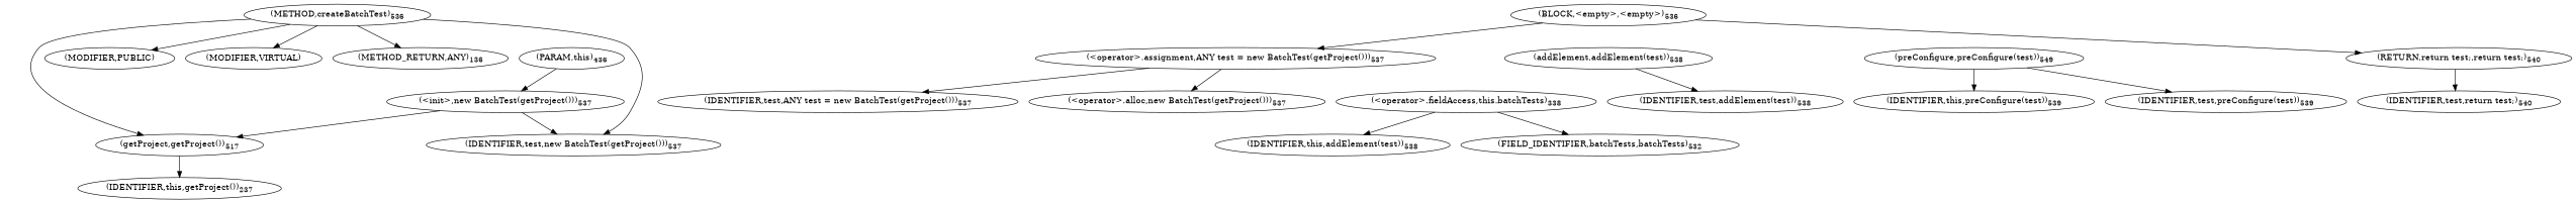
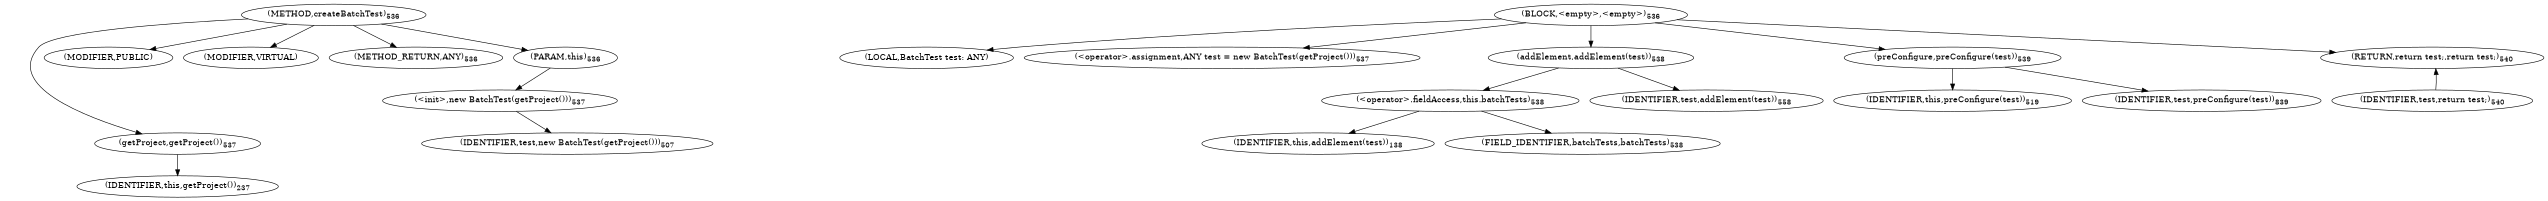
  digraph {
    n1 [label=<(METHOD,createBatchTest)<SUB>536</SUB>>]
-   n2 [label=<(PARAM,this)<SUB>436</SUB>>]
+   n2 [label=<(PARAM,this)<SUB>536</SUB>>]
    n3 [label=<(MODIFIER,PUBLIC)>]
    n4 [label=<(MODIFIER,VIRTUAL)>]
-   n5 [label=<(METHOD_RETURN,ANY)<SUB>136</SUB>>]
-   n6 [label=<(getProject,getProject())<SUB>517</SUB>>]
+   n5 [label=<(METHOD_RETURN,ANY)<SUB>536</SUB>>]
+   n6 [label=<(getProject,getProject())<SUB>537</SUB>>]
    n7 [label=<(&lt;init&gt;,new BatchTest(getProject()))<SUB>537</SUB>>]
    n8 [label=<(BLOCK,&lt;empty&gt;,&lt;empty&gt;)<SUB>536</SUB>>]
+   n9 [label=<(LOCAL,BatchTest test: ANY)>]
    n10 [label=<(&lt;operator&gt;.assignment,ANY test = new BatchTest(getProject()))<SUB>537</SUB>>]
    n11 [label=<(addElement,addElement(test))<SUB>538</SUB>>]
-   n12 [label=<(preConfigure,preConfigure(test))<SUB>549</SUB>>]
+   n12 [label=<(preConfigure,preConfigure(test))<SUB>539</SUB>>]
    n13 [label=<(RETURN,return test;,return test;)<SUB>540</SUB>>]
-   n14 [label=<(IDENTIFIER,test,ANY test = new BatchTest(getProject()))<SUB>537</SUB>>]
-   n15 [label=<(&lt;operator&gt;.alloc,new BatchTest(getProject()))<SUB>537</SUB>>]
-   n16 [label=<(IDENTIFIER,test,new BatchTest(getProject()))<SUB>537</SUB>>]
-   n17 [label=<(&lt;operator&gt;.fieldAccess,this.batchTests)<SUB>338</SUB>>]
-   n18 [label=<(IDENTIFIER,test,addElement(test))<SUB>538</SUB>>]
-   n19 [label=<(IDENTIFIER,this,preConfigure(test))<SUB>539</SUB>>]
-   n20 [label=<(IDENTIFIER,test,preConfigure(test))<SUB>539</SUB>>]
+   n16 [label=<(IDENTIFIER,test,new BatchTest(getProject()))<SUB>507</SUB>>]
+   n17 [label=<(&lt;operator&gt;.fieldAccess,this.batchTests)<SUB>538</SUB>>]
+   n18 [label=<(IDENTIFIER,test,addElement(test))<SUB>558</SUB>>]
+   n19 [label=<(IDENTIFIER,this,preConfigure(test))<SUB>519</SUB>>]
+   n20 [label=<(IDENTIFIER,test,preConfigure(test))<SUB>839</SUB>>]
    n21 [label=<(IDENTIFIER,test,return test;)<SUB>540</SUB>>]
    n22 [label=<(IDENTIFIER,this,getProject())<SUB>237</SUB>>]
-   n23 [label=<(IDENTIFIER,this,addElement(test))<SUB>538</SUB>>]
-   n24 [label=<(FIELD_IDENTIFIER,batchTests,batchTests)<SUB>532</SUB>>]
-   n1 -> n16
+   n23 [label=<(IDENTIFIER,this,addElement(test))<SUB>138</SUB>>]
+   n24 [label=<(FIELD_IDENTIFIER,batchTests,batchTests)<SUB>538</SUB>>]
+   n1 -> n2
    n1 -> n3
    n1 -> n4
    n1 -> n5
    n1 -> n6
    n2 -> n7
    n6 -> n22
-   n7 -> n6
    n7 -> n16
+   n8 -> n9
    n8 -> n10
+   n8 -> n11
+   n8 -> n12
    n8 -> n13
-   n10 -> n14
-   n10 -> n15
+   n11 -> n17
    n11 -> n18
    n12 -> n19
    n12 -> n20
-   n13 -> n21
+   n21 -> n13
    n17 -> n23
    n17 -> n24
  }
